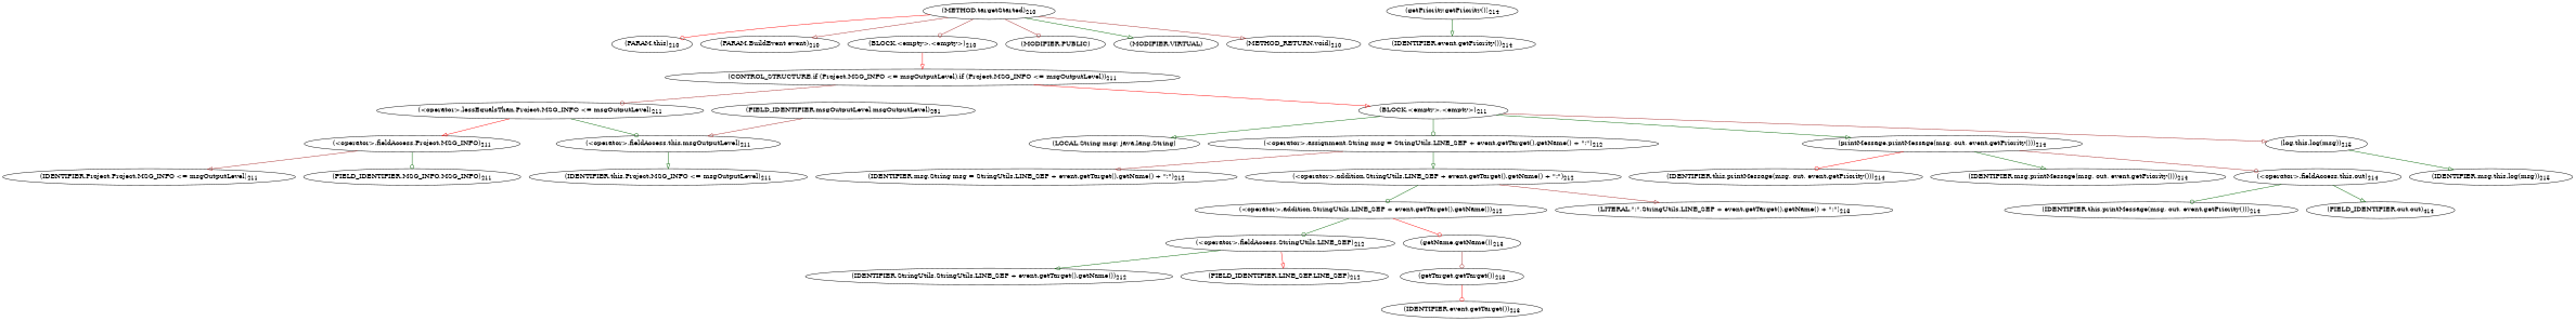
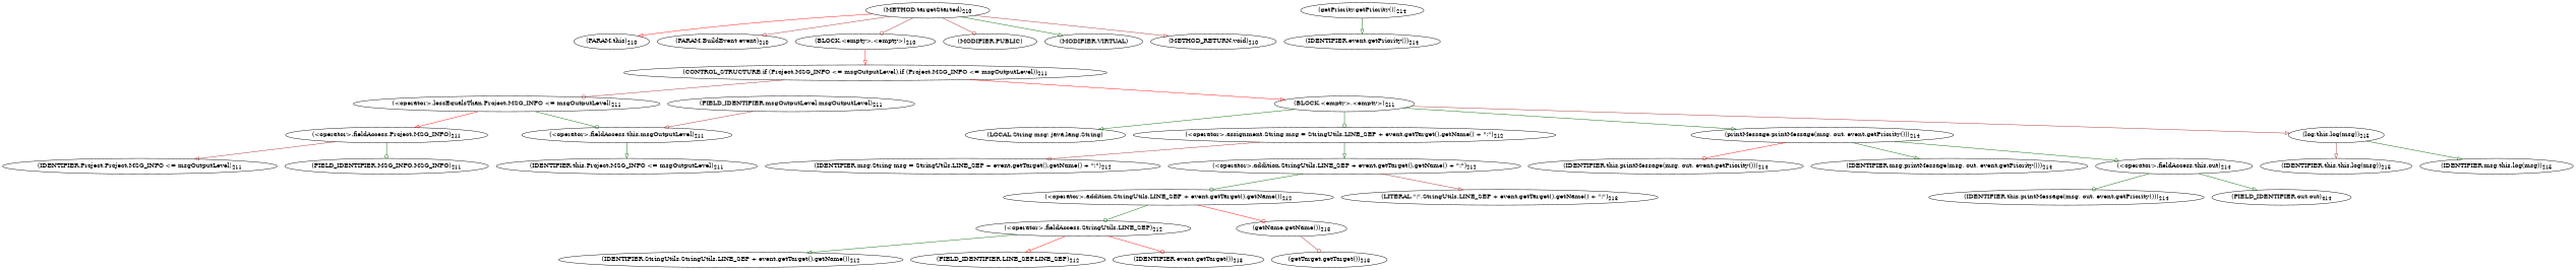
  digraph {
    edge [arrowhead=onormal color=darkgreen]
    n1 [label=<(METHOD,targetStarted)<SUB>210</SUB>>]
    n2 [label=<(PARAM,this)<SUB>210</SUB>>]
    n3 [label=<(PARAM,BuildEvent event)<SUB>210</SUB>>]
    n4 [label=<(BLOCK,&lt;empty&gt;,&lt;empty&gt;)<SUB>210</SUB>>]
    n5 [label=<(MODIFIER,PUBLIC)>]
    n6 [label=<(MODIFIER,VIRTUAL)>]
    n7 [label=<(METHOD_RETURN,void)<SUB>210</SUB>>]
    n8 [label=<(CONTROL_STRUCTURE,if (Project.MSG_INFO &lt;= msgOutputLevel),if (Project.MSG_INFO &lt;= msgOutputLevel))<SUB>211</SUB>>]
    n9 [label=<(&lt;operator&gt;.lessEqualsThan,Project.MSG_INFO &lt;= msgOutputLevel)<SUB>211</SUB>>]
    n10 [label=<(BLOCK,&lt;empty&gt;,&lt;empty&gt;)<SUB>211</SUB>>]
    n11 [label=<(&lt;operator&gt;.fieldAccess,Project.MSG_INFO)<SUB>211</SUB>>]
    n12 [label=<(&lt;operator&gt;.fieldAccess,this.msgOutputLevel)<SUB>211</SUB>>]
    n13 [label=<(LOCAL,String msg: java.lang.String)>]
    n14 [label=<(&lt;operator&gt;.assignment,String msg = StringUtils.LINE_SEP + event.getTarget().getName() + &quot;:&quot;)<SUB>212</SUB>>]
    n15 [label=<(printMessage,printMessage(msg, out, event.getPriority()))<SUB>214</SUB>>]
    n16 [label=<(log,this.log(msg))<SUB>215</SUB>>]
    n17 [label=<(IDENTIFIER,Project,Project.MSG_INFO &lt;= msgOutputLevel)<SUB>211</SUB>>]
    n18 [label=<(FIELD_IDENTIFIER,MSG_INFO,MSG_INFO)<SUB>211</SUB>>]
    n19 [label=<(IDENTIFIER,this,Project.MSG_INFO &lt;= msgOutputLevel)<SUB>211</SUB>>]
-   n20 [label=<(FIELD_IDENTIFIER,msgOutputLevel,msgOutputLevel)<SUB>291</SUB>>]
+   n20 [label=<(FIELD_IDENTIFIER,msgOutputLevel,msgOutputLevel)<SUB>211</SUB>>]
    n21 [label=<(IDENTIFIER,msg,String msg = StringUtils.LINE_SEP + event.getTarget().getName() + &quot;:&quot;)<SUB>212</SUB>>]
    n22 [label=<(&lt;operator&gt;.addition,StringUtils.LINE_SEP + event.getTarget().getName() + &quot;:&quot;)<SUB>212</SUB>>]
    n23 [label=<(IDENTIFIER,this,printMessage(msg, out, event.getPriority()))<SUB>214</SUB>>]
    n24 [label=<(IDENTIFIER,msg,printMessage(msg, out, event.getPriority()))<SUB>214</SUB>>]
    n25 [label=<(&lt;operator&gt;.fieldAccess,this.out)<SUB>214</SUB>>]
+   n26 [label=<(IDENTIFIER,this,this.log(msg))<SUB>215</SUB>>]
    n27 [label=<(IDENTIFIER,msg,this.log(msg))<SUB>215</SUB>>]
    n28 [label=<(&lt;operator&gt;.addition,StringUtils.LINE_SEP + event.getTarget().getName())<SUB>212</SUB>>]
    n29 [label=<(LITERAL,&quot;:&quot;,StringUtils.LINE_SEP + event.getTarget().getName() + &quot;:&quot;)<SUB>213</SUB>>]
    n30 [label=<(&lt;operator&gt;.fieldAccess,StringUtils.LINE_SEP)<SUB>212</SUB>>]
    n31 [label=<(getName,getName())<SUB>213</SUB>>]
    n32 [label=<(IDENTIFIER,StringUtils,StringUtils.LINE_SEP + event.getTarget().getName())<SUB>212</SUB>>]
    n33 [label=<(FIELD_IDENTIFIER,LINE_SEP,LINE_SEP)<SUB>212</SUB>>]
    n34 [label=<(getTarget,getTarget())<SUB>213</SUB>>]
    n35 [label=<(IDENTIFIER,event,getTarget())<SUB>213</SUB>>]
    n36 [label=<(IDENTIFIER,this,printMessage(msg, out, event.getPriority()))<SUB>214</SUB>>]
    n37 [label=<(FIELD_IDENTIFIER,out,out)<SUB>414</SUB>>]
    n38 [label=<(getPriority,getPriority())<SUB>214</SUB>>]
    n39 [label=<(IDENTIFIER,event,getPriority())<SUB>214</SUB>>]
-   n1 -> n2 [arrowhead=odot color=red]
+   n1 -> n2 [color=red]
    n1 -> n3 [color=brown]
    n1 -> n4 [arrowhead=odot color=brown]
    n1 -> n5 [arrowhead=odot color=brown]
    n1 -> n6
    n1 -> n7 [color=brown]
    n4 -> n8 [color=red]
    n8 -> n9 [arrowhead=odot color=brown]
    n8 -> n10 [color=red]
    n9 -> n11 [color=red]
    n9 -> n12 [arrowhead=odot]
    n10 -> n13
    n10 -> n14 [arrowhead=odot]
    n10 -> n15
    n10 -> n16 [color=brown]
    n11 -> n17 [color=brown]
    n11 -> n18 [arrowhead=odot]
    n12 -> n19
    n14 -> n21 [color=brown]
    n14 -> n22
    n15 -> n23 [arrowhead=odot color=red]
    n15 -> n24
-   n15 -> n25 [arrowhead=odot color=brown]
+   n15 -> n25 [arrowhead=odot]
+   n16 -> n26 [color=brown]
    n16 -> n27
    n20 -> n12 [color=brown]
    n22 -> n28 [arrowhead=odot]
    n22 -> n29 [color=brown]
    n25 -> n36 [arrowhead=odot]
    n25 -> n37
    n28 -> n30 [arrowhead=odot]
    n28 -> n31 [arrowhead=odot color=red]
    n30 -> n32
    n30 -> n33 [color=red]
    n31 -> n34 [arrowhead=odot color=brown]
-   n34 -> n35 [arrowhead=odot color=red]
+   n30 -> n35 [arrowhead=odot color=red]
    n38 -> n39
  }
